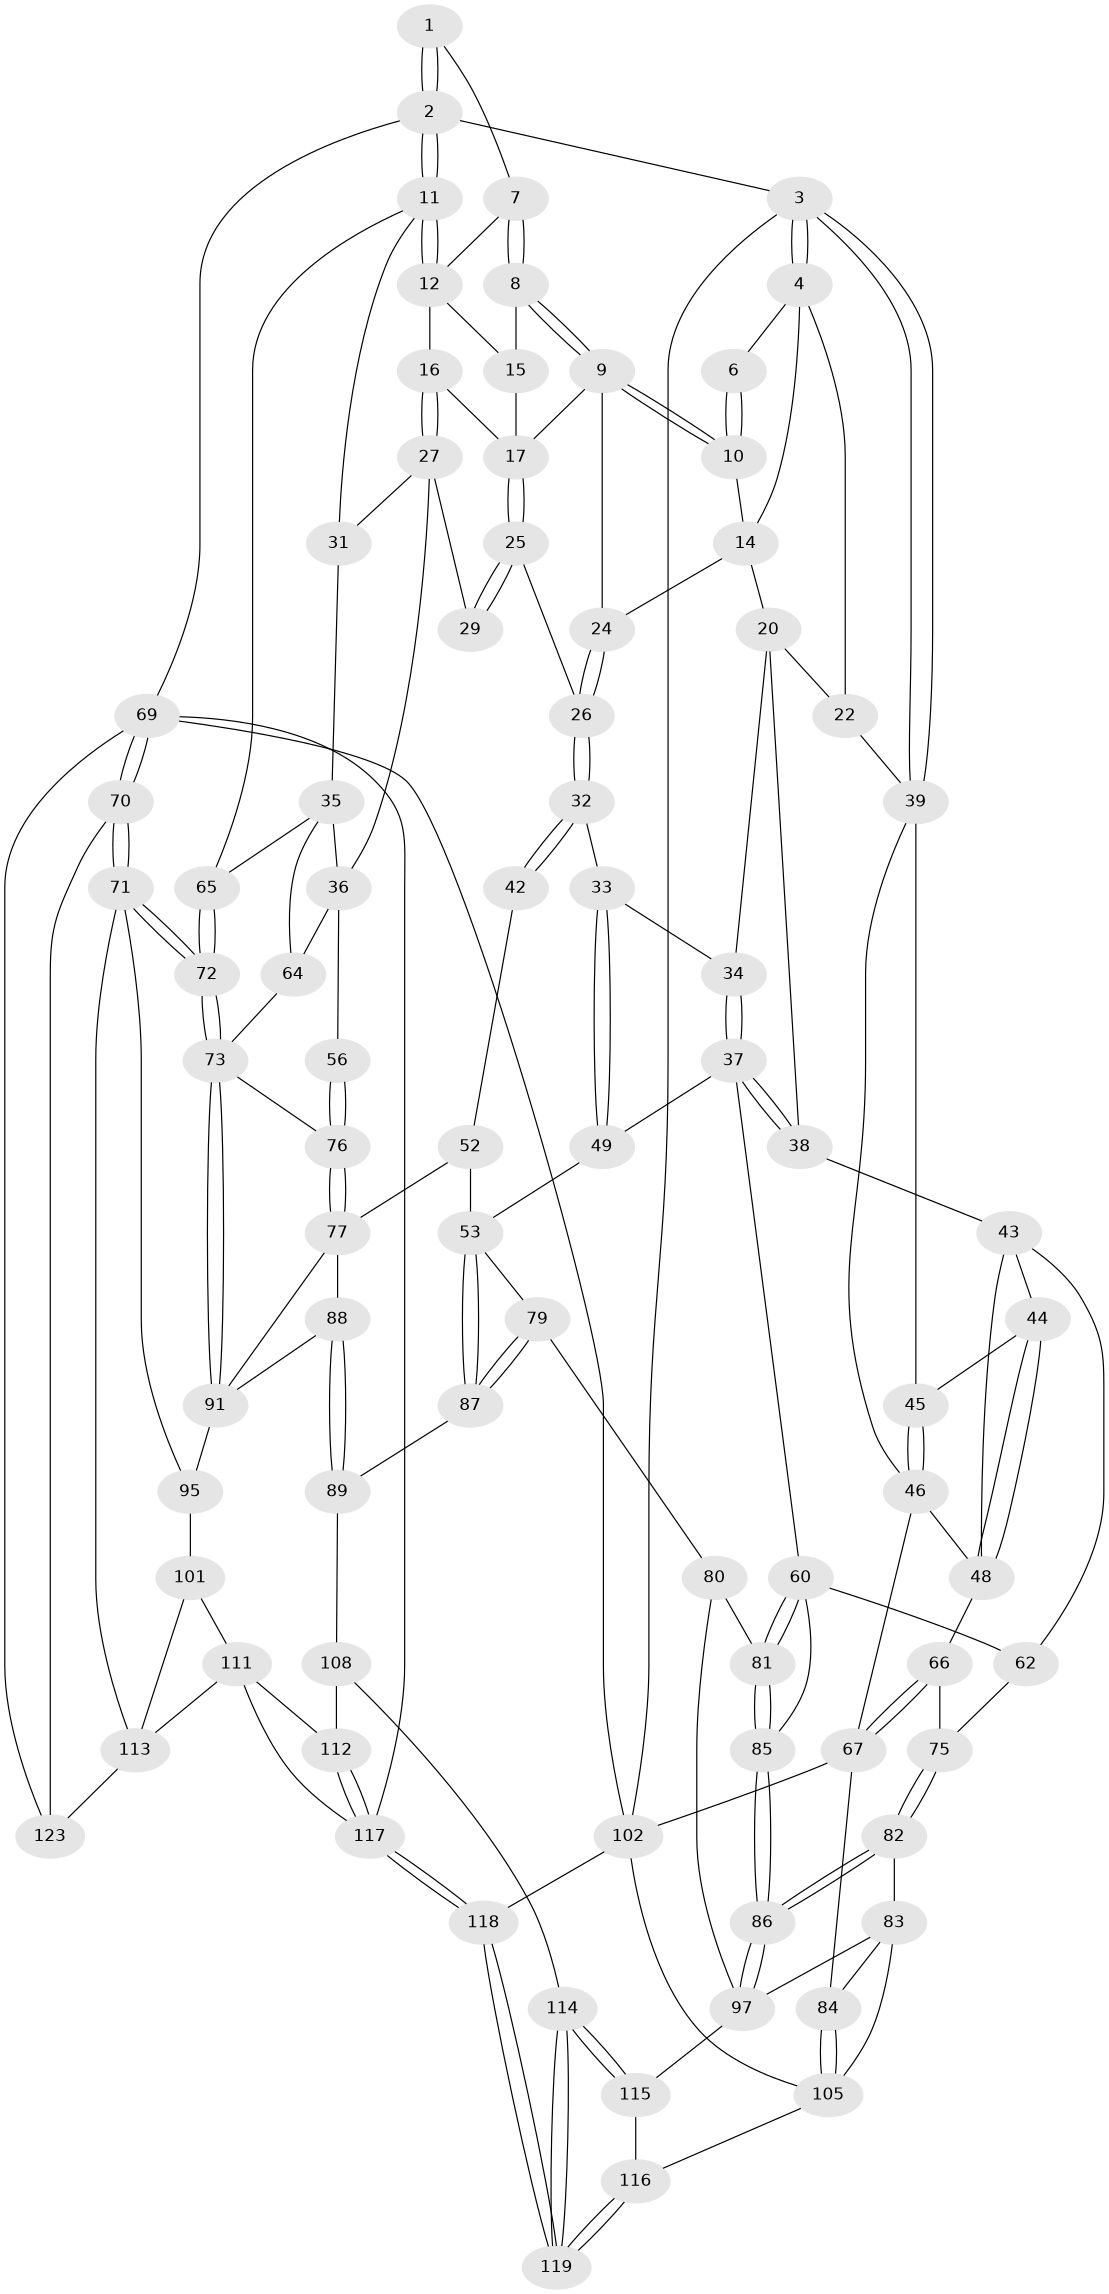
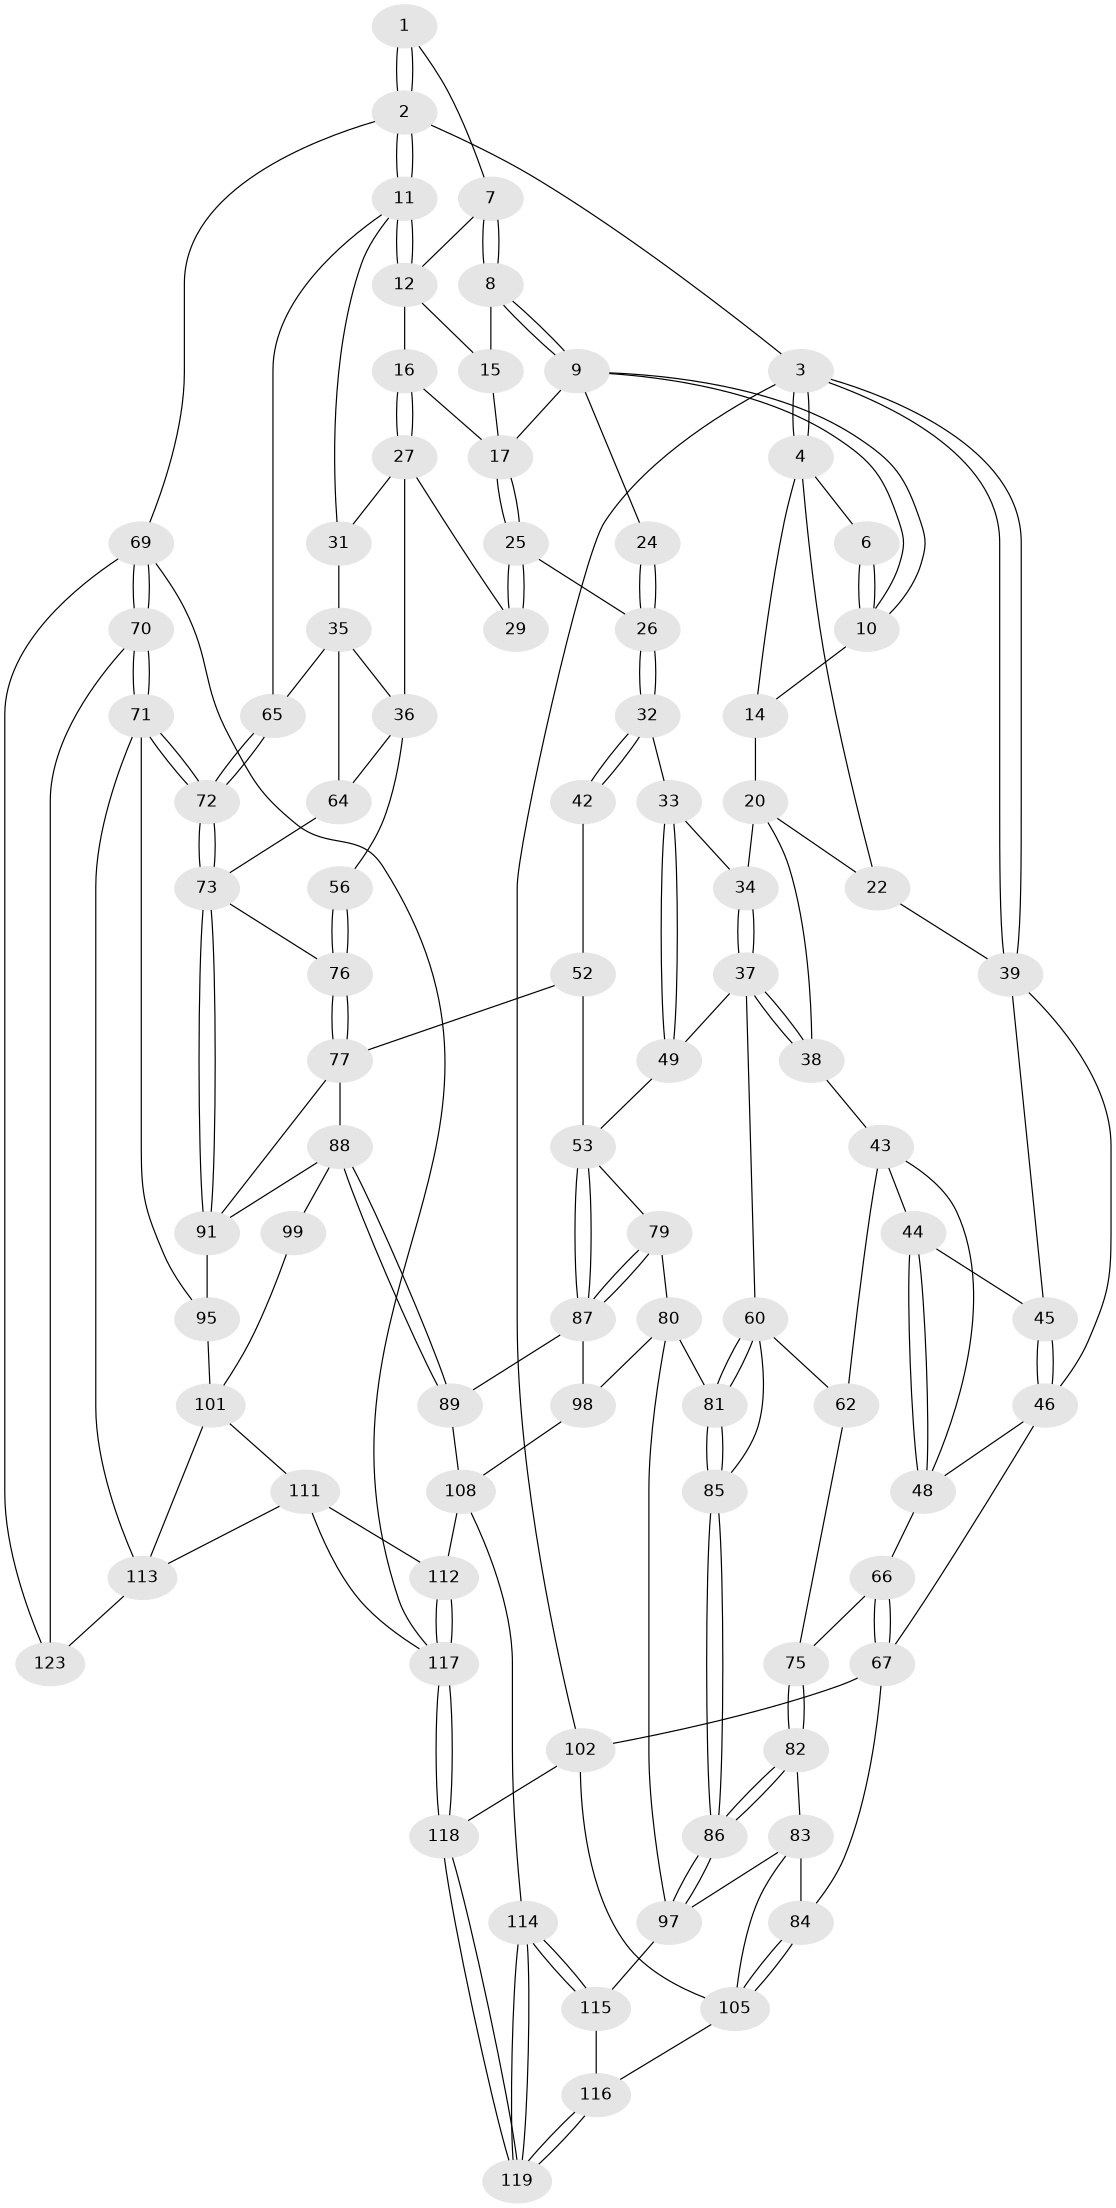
  graph {
    fontname="DejaVu Sans"
    node [color=gray90 fontname="DejaVu Sans" style=filled]
    edge [fontname="DejaVu Sans"]
    1
    2
    7
    3
    11 [super="+30"]
    69 [super="+124"]
    8
    12 [super="+13"]
    4 [super="+5"]
    39 [super="+40"]
    102 [super="+106"]
    31
    65
    70
    117 [super="+122"]
    123
    6
    14 [super="+19"]
    22
    45
    46 [super="+47"]
    105 [super="+107"]
    118
    10
    24
    20 [super="+21"]
    9 [super="+23"]
    15
    16
    17 [super="+18"]
    25
    26
    35 [super="+63"]
    72
    27 [super="+28"]
    34
    38
    29
    36 [super="+55"]
    37 [super="+50"]
    43 [super="+58"]
    32
    33
    42 [super="+51"]
    64
    56
    49
    52
    53 [super="+54"]
    60 [super="+61"]
    73 [super="+74"]
    76
    62
    81
    85
    44
    48 [super="+59"]
    67 [super="+68"]
    77 [super="+78"]
    66
    75
    84
    79
    87 [super="+90"]
    91 [super="+92"]
    88 [super="+93"]
    80 [super="+96"]
+   98
    89 [super="+100"]
    86
    82
    71 [super="+94"]
    95
    113 [super="+120"]
    101 [super="+110"]
    83 [super="+104"]
+   99
    97 [super="+103"]
    115
    108 [super="+109"]
    116
    112
    114
    111 [super="+121"]
    119
    1 -- 2
    1 -- 2
    1 -- 7
    2 -- 3
    2 -- 11
    2 -- 11
    2 -- 69
    7 -- 8
    7 -- 8
    7 -- 12
    3 -- 4
    3 -- 4
    3 -- 39
    3 -- 39
    3 -- 102
    11 -- 12
    11 -- 12
    11 -- 31
    11 -- 65
-   69 -- 102
    69 -- 70
    69 -- 70
    69 -- 117
    69 -- 123
    8 -- 9
    8 -- 9
    8 -- 15
    12 -- 15
    12 -- 16
    4 -- 6
    4 -- 14
    4 -- 22
    39 -- 45
    39 -- 46
    102 -- 105
    102 -- 118
    31 -- 35
    65 -- 72
    65 -- 72
    70 -- 123
    70 -- 71
    70 -- 71
    117 -- 118
    117 -- 118
    6 -- 10
    6 -- 10
-   14 -- 24
    14 -- 20
    22 -- 39
    45 -- 46
    45 -- 46
    46 -- 48
    46 -- 67
    105 -- 116
    118 -- 119
    118 -- 119
    10 -- 14
    24 -- 26
    24 -- 26
    20 -- 22
    20 -- 34
    20 -- 38
    9 -- 10
    9 -- 10
    9 -- 24
    9 -- 17
    15 -- 17
    16 -- 17
    16 -- 27
    16 -- 27
    17 -- 25
    17 -- 25
    25 -- 26
    25 -- 29
    25 -- 29
    26 -- 32
    26 -- 32
    35 -- 65
    35 -- 36
    35 -- 64
    72 -- 73
    72 -- 73
    27 -- 31
    27 -- 29
    27 -- 36
    34 -- 37
    34 -- 37
    38 -- 43
    36 -- 64
    36 -- 56
    37 -- 38
    37 -- 38
    37 -- 49
    37 -- 60
    43 -- 62
    43 -- 44
    43 -- 48
    32 -- 33
    32 -- 42
    32 -- 42
    33 -- 34
    33 -- 49
    33 -- 49
    42 -- 52
    64 -- 73
    56 -- 76
    56 -- 76
    49 -- 53
    52 -- 53
    52 -- 77
    53 -- 79
    53 -- 87
    53 -- 87
    60 -- 62
    60 -- 81
    60 -- 81
    60 -- 85
    73 -- 76
    73 -- 91
    73 -- 91
    76 -- 77
    76 -- 77
    62 -- 75
    81 -- 85
    81 -- 85
    85 -- 86
    85 -- 86
    44 -- 45
    44 -- 48
    44 -- 48
    48 -- 66
    67 -- 102
    67 -- 84
    77 -- 91
    77 -- 88
    66 -- 67
    66 -- 67
    66 -- 75
    75 -- 82
    75 -- 82
    84 -- 105
    84 -- 105
    79 -- 87
    79 -- 87
    79 -- 80
+   87 -- 98
    87 -- 89
    91 -- 95
    88 -- 91
    88 -- 89
    88 -- 89
+   88 -- 99
    80 -- 81
+   80 -- 98
    80 -- 97
+   98 -- 108
    89 -- 108
    86 -- 97
    86 -- 97
    82 -- 86
    82 -- 86
    82 -- 83
    71 -- 72
    71 -- 72
    71 -- 95
    71 -- 113
    95 -- 101
    113 -- 123
    101 -- 113
    101 -- 111
    83 -- 105
    83 -- 84
    83 -- 97
+   99 -- 101
    97 -- 115
    115 -- 116
    108 -- 112
    108 -- 114
    116 -- 119
    116 -- 119
    112 -- 117
    112 -- 117
    114 -- 115
    114 -- 115
    114 -- 119
    114 -- 119
    111 -- 117
    111 -- 113
    111 -- 112
  }
